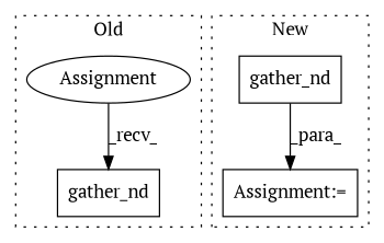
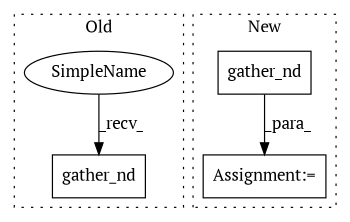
  digraph {
    fontname="PT Serif"
    node [a=32 l="10,1" shape=box fontname="PT Serif"]
    edge [fontname="PT Serif"]
-   n1 [a=42 l=10 label=Assignment s=11762 shape=ellipse]
+   n1 [a=42 l=10 label=SimpleName s=11762 shape=ellipse]
    n2 [label=gather_nd s="11773,11803"]
    n3 [label=gather_nd s="11443,11512"]
    n4 [a=7 l=7 label="Assignment:=" s=11598]
    subgraph cluster_1 {
      label=Old
      style=dotted
      n1
      n2
    }
    subgraph cluster_2 {
      label=New
      style=dotted
      n3
      n4
    }
    n1 -> n2 [label=_recv_]
    n3 -> n4 [label=_para_]
  }
